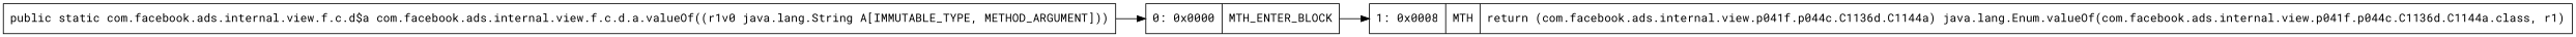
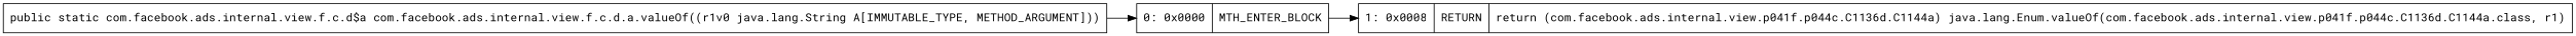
  digraph {
    rankdir=LR
    fontname="Roboto Mono"
    node [shape=record fontname="Roboto Mono"]
    edge [fontname="Roboto Mono"]
    n1 [label="{0\:\ 0x0000|MTH_ENTER_BLOCK\l}"]
-   n2 [label="{1\:\ 0x0008|MTH\l|return (com.facebook.ads.internal.view.p041f.p044c.C1136d.C1144a) java.lang.Enum.valueOf(com.facebook.ads.internal.view.p041f.p044c.C1136d.C1144a.class, r1)\l}"]
+   n2 [label="{1\:\ 0x0008|RETURN\l|return (com.facebook.ads.internal.view.p041f.p044c.C1136d.C1144a) java.lang.Enum.valueOf(com.facebook.ads.internal.view.p041f.p044c.C1136d.C1144a.class, r1)\l}"]
    n3 [label="{public static com.facebook.ads.internal.view.f.c.d$a com.facebook.ads.internal.view.f.c.d.a.valueOf((r1v0 java.lang.String A[IMMUTABLE_TYPE, METHOD_ARGUMENT])) }"]
    n1 -> n2
    n3 -> n1
  }
